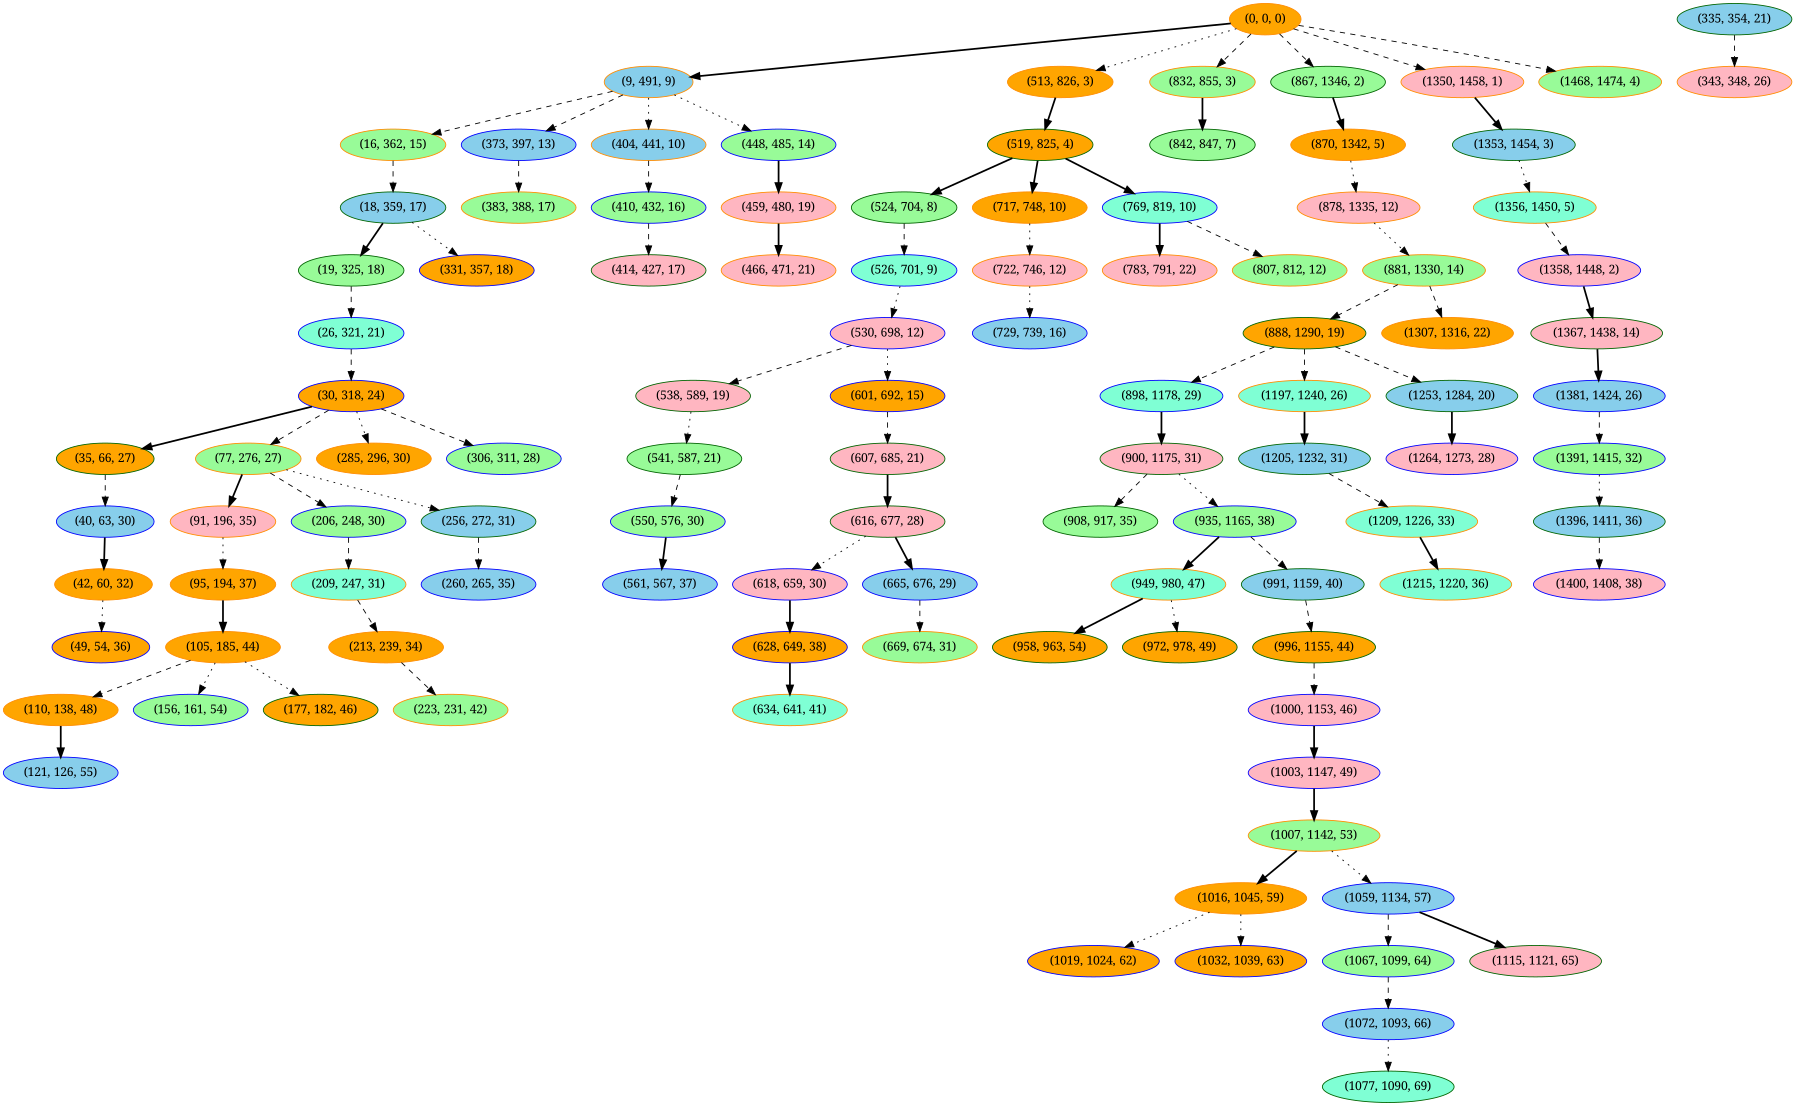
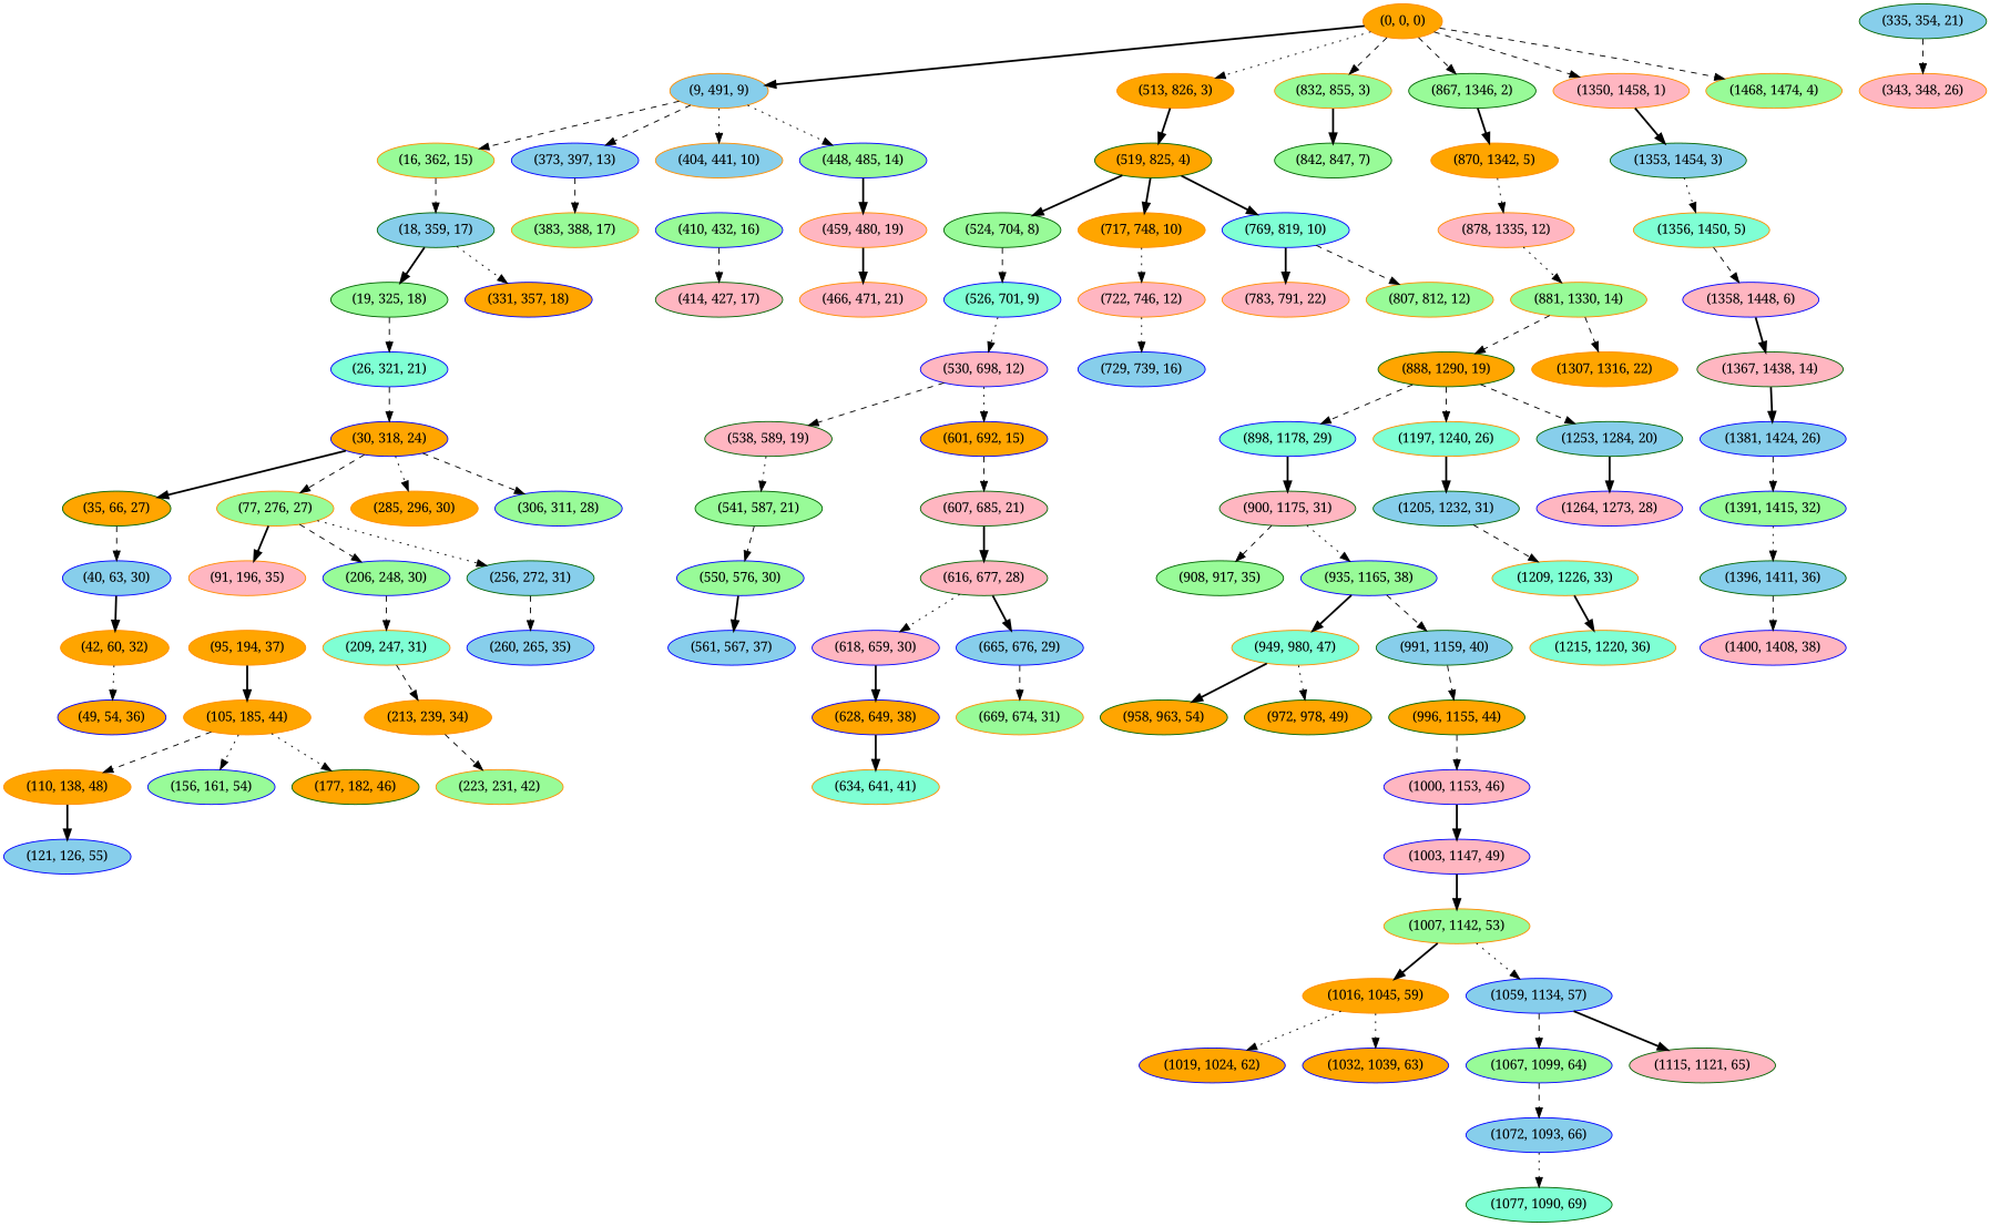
  digraph {
    fontname="Noto Serif"
    node [color=darkorange fillcolor=orange fontname="Noto Serif" style=filled]
    edge [fontname="Noto Serif" style=dashed]
    "(9, 491, 9)" [fillcolor=skyblue]
    "(0, 0, 0)"
    "(513, 826, 3)"
    "(832, 855, 3)" [fillcolor=palegreen]
    "(867, 1346, 2)" [color=darkgreen fillcolor=palegreen]
    "(1350, 1458, 1)" [fillcolor=lightpink]
    "(1468, 1474, 4)" [fillcolor=palegreen]
    "(16, 362, 15)" [fillcolor=palegreen]
    "(373, 397, 13)" [color=blue fillcolor=skyblue]
    "(404, 441, 10)" [fillcolor=skyblue]
    "(448, 485, 14)" [color=blue fillcolor=palegreen]
    "(519, 825, 4)" [color=darkgreen]
    "(842, 847, 7)" [color=darkgreen fillcolor=palegreen]
    "(870, 1342, 5)"
    "(1353, 1454, 3)" [color=darkgreen fillcolor=skyblue]
    "(18, 359, 17)" [color=darkgreen fillcolor=skyblue]
    "(383, 388, 17)" [fillcolor=palegreen]
    "(410, 432, 16)" [color=blue fillcolor=palegreen]
    "(459, 480, 19)" [fillcolor=lightpink]
    "(19, 325, 18)" [color=darkgreen fillcolor=palegreen]
    "(331, 357, 18)" [color=blue]
    "(26, 321, 21)" [color=blue fillcolor=aquamarine]
    "(30, 318, 24)" [color=blue]
    "(35, 66, 27)" [color=darkgreen]
    "(77, 276, 27)" [fillcolor=palegreen]
    "(285, 296, 30)"
    "(306, 311, 28)" [color=blue fillcolor=palegreen]
    "(40, 63, 30)" [color=blue fillcolor=skyblue]
    "(91, 196, 35)" [fillcolor=lightpink]
    "(206, 248, 30)" [color=blue fillcolor=palegreen]
    "(256, 272, 31)" [color=darkgreen fillcolor=skyblue]
    "(42, 60, 32)"
    "(49, 54, 36)" [color=blue]
    "(95, 194, 37)"
    "(209, 247, 31)" [fillcolor=aquamarine]
    "(260, 265, 35)" [color=blue fillcolor=skyblue]
    "(105, 185, 44)"
    "(110, 138, 48)"
    "(156, 161, 54)" [color=blue fillcolor=palegreen]
    "(177, 182, 46)" [color=darkgreen]
    "(121, 126, 55)" [color=blue fillcolor=skyblue]
    "(213, 239, 34)"
    "(223, 231, 42)" [fillcolor=palegreen]
    "(335, 354, 21)" [color=darkgreen fillcolor=skyblue]
    "(343, 348, 26)" [fillcolor=lightpink]
    "(414, 427, 17)" [color=darkgreen fillcolor=lightpink]
    "(466, 471, 21)" [fillcolor=lightpink]
    "(524, 704, 8)" [color=darkgreen fillcolor=palegreen]
    "(717, 748, 10)"
    "(769, 819, 10)" [color=blue fillcolor=aquamarine]
    "(526, 701, 9)" [color=blue fillcolor=aquamarine]
    "(722, 746, 12)" [fillcolor=lightpink]
    "(783, 791, 22)" [fillcolor=lightpink]
    "(807, 812, 12)" [fillcolor=palegreen]
    "(530, 698, 12)" [color=blue fillcolor=lightpink]
    "(538, 589, 19)" [color=darkgreen fillcolor=lightpink]
    "(601, 692, 15)" [color=blue]
    "(541, 587, 21)" [color=darkgreen fillcolor=palegreen]
    "(607, 685, 21)" [color=darkgreen fillcolor=lightpink]
    "(550, 576, 30)" [color=blue fillcolor=palegreen]
    "(561, 567, 37)" [color=blue fillcolor=skyblue]
    "(616, 677, 28)" [color=darkgreen fillcolor=lightpink]
    "(618, 659, 30)" [color=blue fillcolor=lightpink]
    "(665, 676, 29)" [color=blue fillcolor=skyblue]
    "(628, 649, 38)" [color=blue]
    "(669, 674, 31)" [fillcolor=palegreen]
    "(634, 641, 41)" [fillcolor=aquamarine]
    "(729, 739, 16)" [color=blue fillcolor=skyblue]
    "(878, 1335, 12)" [fillcolor=lightpink]
    "(881, 1330, 14)" [fillcolor=palegreen]
    "(888, 1290, 19)" [color=darkgreen]
    "(1307, 1316, 22)"
    "(898, 1178, 29)" [color=blue fillcolor=aquamarine]
    "(1197, 1240, 26)" [fillcolor=aquamarine]
    "(1253, 1284, 20)" [color=darkgreen fillcolor=skyblue]
    "(900, 1175, 31)" [color=darkgreen fillcolor=lightpink]
    "(1205, 1232, 31)" [color=darkgreen fillcolor=skyblue]
    "(1264, 1273, 28)" [color=blue fillcolor=lightpink]
    "(908, 917, 35)" [color=darkgreen fillcolor=palegreen]
    "(935, 1165, 38)" [color=blue fillcolor=palegreen]
    "(949, 980, 47)" [fillcolor=aquamarine]
    "(991, 1159, 40)" [color=darkgreen fillcolor=skyblue]
    "(958, 963, 54)" [color=darkgreen]
    "(972, 978, 49)" [color=darkgreen]
    "(996, 1155, 44)" [color=darkgreen]
    "(1000, 1153, 46)" [color=blue fillcolor=lightpink]
    "(1003, 1147, 49)" [color=blue fillcolor=lightpink]
    "(1007, 1142, 53)" [fillcolor=palegreen]
    "(1016, 1045, 59)"
    "(1059, 1134, 57)" [color=blue fillcolor=skyblue]
    "(1019, 1024, 62)" [color=blue]
    "(1032, 1039, 63)" [color=blue]
    "(1067, 1099, 64)" [color=blue fillcolor=palegreen]
    "(1115, 1121, 65)" [color=darkgreen fillcolor=lightpink]
    "(1072, 1093, 66)" [color=blue fillcolor=skyblue]
    "(1077, 1090, 69)" [color=darkgreen fillcolor=aquamarine]
    "(1209, 1226, 33)" [fillcolor=aquamarine]
    "(1215, 1220, 36)" [fillcolor=aquamarine]
    "(1356, 1450, 5)" [fillcolor=aquamarine]
-   "(1358, 1448, 6)" [color=blue fillcolor=lightpink label="(1358, 1448, 2)"]
+   "(1358, 1448, 6)" [color=blue fillcolor=lightpink]
    "(1367, 1438, 14)" [color=darkgreen fillcolor=lightpink]
    "(1381, 1424, 26)" [color=blue fillcolor=skyblue]
    "(1391, 1415, 32)" [color=blue fillcolor=palegreen]
    "(1396, 1411, 36)" [color=darkgreen fillcolor=skyblue]
    "(1400, 1408, 38)" [color=blue fillcolor=lightpink]
    "(9, 491, 9)" -> "(16, 362, 15)"
    "(9, 491, 9)" -> "(373, 397, 13)"
    "(9, 491, 9)" -> "(404, 441, 10)" [style=dotted]
    "(9, 491, 9)" -> "(448, 485, 14)" [style=dotted]
    "(0, 0, 0)" -> "(9, 491, 9)" [style=bold]
    "(0, 0, 0)" -> "(513, 826, 3)" [style=dotted]
    "(0, 0, 0)" -> "(832, 855, 3)"
    "(0, 0, 0)" -> "(867, 1346, 2)"
    "(0, 0, 0)" -> "(1350, 1458, 1)"
    "(0, 0, 0)" -> "(1468, 1474, 4)"
    "(513, 826, 3)" -> "(519, 825, 4)" [style=bold]
    "(832, 855, 3)" -> "(842, 847, 7)" [style=bold]
    "(867, 1346, 2)" -> "(870, 1342, 5)" [style=bold]
    "(1350, 1458, 1)" -> "(1353, 1454, 3)" [style=bold]
    "(16, 362, 15)" -> "(18, 359, 17)"
    "(373, 397, 13)" -> "(383, 388, 17)"
-   "(404, 441, 10)" -> "(410, 432, 16)"
    "(448, 485, 14)" -> "(459, 480, 19)" [style=bold]
    "(519, 825, 4)" -> "(524, 704, 8)" [style=bold]
    "(519, 825, 4)" -> "(717, 748, 10)" [style=bold]
    "(519, 825, 4)" -> "(769, 819, 10)" [style=bold]
    "(870, 1342, 5)" -> "(878, 1335, 12)" [style=dotted]
    "(1353, 1454, 3)" -> "(1356, 1450, 5)" [style=dotted]
    "(18, 359, 17)" -> "(19, 325, 18)" [style=bold]
    "(18, 359, 17)" -> "(331, 357, 18)" [style=dotted]
    "(410, 432, 16)" -> "(414, 427, 17)"
    "(459, 480, 19)" -> "(466, 471, 21)" [style=bold]
    "(19, 325, 18)" -> "(26, 321, 21)"
    "(26, 321, 21)" -> "(30, 318, 24)"
    "(30, 318, 24)" -> "(35, 66, 27)" [style=bold]
    "(30, 318, 24)" -> "(77, 276, 27)"
    "(30, 318, 24)" -> "(285, 296, 30)" [style=dotted]
    "(30, 318, 24)" -> "(306, 311, 28)"
    "(35, 66, 27)" -> "(40, 63, 30)"
    "(77, 276, 27)" -> "(91, 196, 35)" [style=bold]
    "(77, 276, 27)" -> "(206, 248, 30)"
    "(77, 276, 27)" -> "(256, 272, 31)" [style=dotted]
    "(40, 63, 30)" -> "(42, 60, 32)" [style=bold]
-   "(91, 196, 35)" -> "(95, 194, 37)" [style=dotted]
    "(206, 248, 30)" -> "(209, 247, 31)"
    "(256, 272, 31)" -> "(260, 265, 35)"
    "(42, 60, 32)" -> "(49, 54, 36)" [style=dotted]
    "(95, 194, 37)" -> "(105, 185, 44)" [style=bold]
    "(209, 247, 31)" -> "(213, 239, 34)"
    "(105, 185, 44)" -> "(110, 138, 48)"
    "(105, 185, 44)" -> "(156, 161, 54)" [style=dotted]
    "(105, 185, 44)" -> "(177, 182, 46)" [style=dotted]
    "(110, 138, 48)" -> "(121, 126, 55)" [style=bold]
    "(213, 239, 34)" -> "(223, 231, 42)"
    "(335, 354, 21)" -> "(343, 348, 26)"
    "(524, 704, 8)" -> "(526, 701, 9)"
    "(717, 748, 10)" -> "(722, 746, 12)" [style=dotted]
    "(769, 819, 10)" -> "(783, 791, 22)" [style=bold]
    "(769, 819, 10)" -> "(807, 812, 12)"
    "(526, 701, 9)" -> "(530, 698, 12)" [style=dotted]
    "(722, 746, 12)" -> "(729, 739, 16)" [style=dotted]
    "(530, 698, 12)" -> "(538, 589, 19)"
    "(530, 698, 12)" -> "(601, 692, 15)" [style=dotted]
    "(538, 589, 19)" -> "(541, 587, 21)" [style=dotted]
    "(601, 692, 15)" -> "(607, 685, 21)"
    "(541, 587, 21)" -> "(550, 576, 30)"
    "(607, 685, 21)" -> "(616, 677, 28)" [style=bold]
    "(550, 576, 30)" -> "(561, 567, 37)" [style=bold]
    "(616, 677, 28)" -> "(618, 659, 30)" [style=dotted]
    "(616, 677, 28)" -> "(665, 676, 29)" [style=bold]
    "(618, 659, 30)" -> "(628, 649, 38)" [style=bold]
    "(665, 676, 29)" -> "(669, 674, 31)"
    "(628, 649, 38)" -> "(634, 641, 41)" [style=bold]
    "(878, 1335, 12)" -> "(881, 1330, 14)" [style=dotted]
    "(881, 1330, 14)" -> "(888, 1290, 19)"
    "(881, 1330, 14)" -> "(1307, 1316, 22)"
    "(888, 1290, 19)" -> "(898, 1178, 29)"
    "(888, 1290, 19)" -> "(1197, 1240, 26)"
    "(888, 1290, 19)" -> "(1253, 1284, 20)"
    "(898, 1178, 29)" -> "(900, 1175, 31)" [style=bold]
    "(1197, 1240, 26)" -> "(1205, 1232, 31)" [style=bold]
    "(1253, 1284, 20)" -> "(1264, 1273, 28)" [style=bold]
    "(900, 1175, 31)" -> "(908, 917, 35)"
    "(900, 1175, 31)" -> "(935, 1165, 38)" [style=dotted]
    "(1205, 1232, 31)" -> "(1209, 1226, 33)"
    "(935, 1165, 38)" -> "(949, 980, 47)" [style=bold]
    "(935, 1165, 38)" -> "(991, 1159, 40)"
    "(949, 980, 47)" -> "(958, 963, 54)" [style=bold]
    "(949, 980, 47)" -> "(972, 978, 49)" [style=dotted]
    "(991, 1159, 40)" -> "(996, 1155, 44)"
    "(996, 1155, 44)" -> "(1000, 1153, 46)"
    "(1000, 1153, 46)" -> "(1003, 1147, 49)" [style=bold]
    "(1003, 1147, 49)" -> "(1007, 1142, 53)" [style=bold]
    "(1007, 1142, 53)" -> "(1016, 1045, 59)" [style=bold]
    "(1007, 1142, 53)" -> "(1059, 1134, 57)" [style=dotted]
    "(1016, 1045, 59)" -> "(1019, 1024, 62)" [style=dotted]
    "(1016, 1045, 59)" -> "(1032, 1039, 63)" [style=dotted]
    "(1059, 1134, 57)" -> "(1067, 1099, 64)"
    "(1059, 1134, 57)" -> "(1115, 1121, 65)" [style=bold]
    "(1067, 1099, 64)" -> "(1072, 1093, 66)"
    "(1072, 1093, 66)" -> "(1077, 1090, 69)" [style=dotted]
    "(1209, 1226, 33)" -> "(1215, 1220, 36)" [style=bold]
    "(1356, 1450, 5)" -> "(1358, 1448, 6)"
    "(1358, 1448, 6)" -> "(1367, 1438, 14)" [style=bold]
    "(1367, 1438, 14)" -> "(1381, 1424, 26)" [style=bold]
    "(1381, 1424, 26)" -> "(1391, 1415, 32)"
    "(1391, 1415, 32)" -> "(1396, 1411, 36)" [style=dotted]
    "(1396, 1411, 36)" -> "(1400, 1408, 38)"
  }
